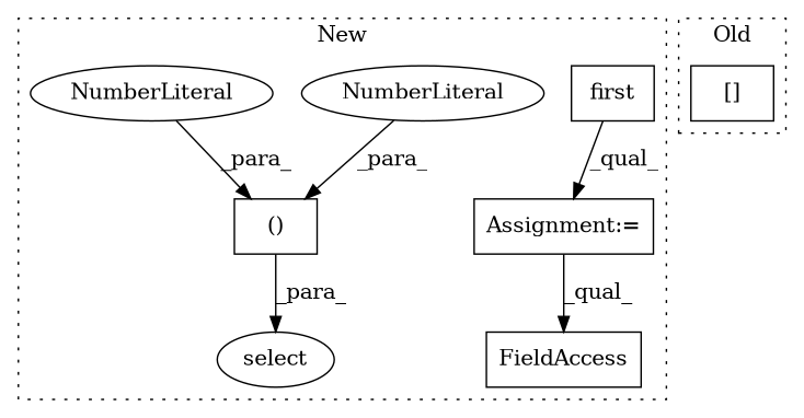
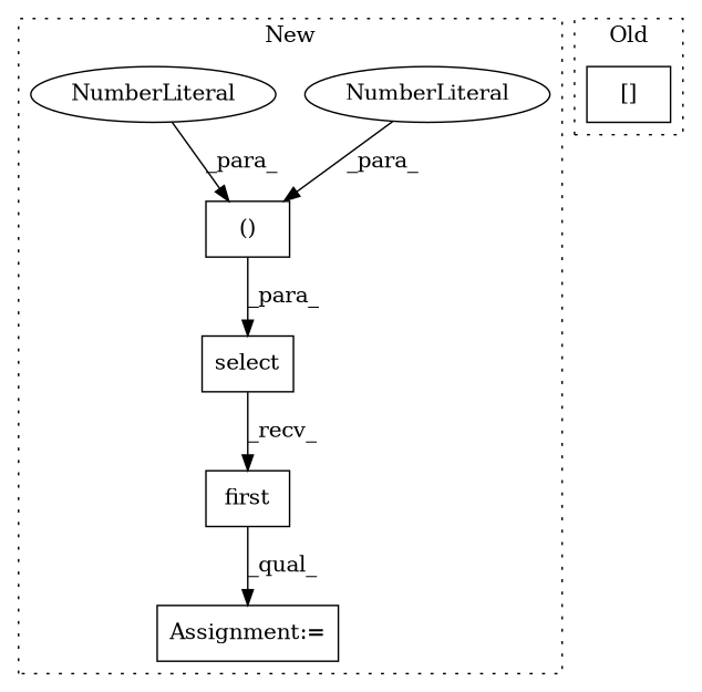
  digraph {
    node [a=32 l=1 s=5412 shape=box]
    n1 [l=7 label=first s=5430]
    n2 [a=7 label="Assignment:=" s=5349]
-   n3 [a=22 l=17 label=FieldAccess s=5450]
    n4 [a=106 l=15 label="()"]
-   n5 [l="7,2" label=select s="5385,5427" shape=ellipse]
+   n5 [l="7,2" label=select s="5385,5427"]
    n6 [a=34 label=NumberLiteral shape=ellipse]
    n7 [a=34 label=NumberLiteral s=5426 shape=ellipse]
    n8 [a=2 l="11,1" label="[]" s="5583,5619"]
    subgraph cluster_1 {
      label=New
      style=dotted
      n1
      n2
-     n3
      n4
      n5
      n6
      n7
    }
    subgraph cluster_2 {
      label=Old
      style=dotted
      n8
    }
    n1 -> n2 [label=_qual_]
-   n2 -> n3 [label=_qual_]
    n4 -> n5 [label=_para_]
+   n5 -> n1 [label=_recv_]
    n6 -> n4 [label=_para_]
    n7 -> n4 [label=_para_]
  }
